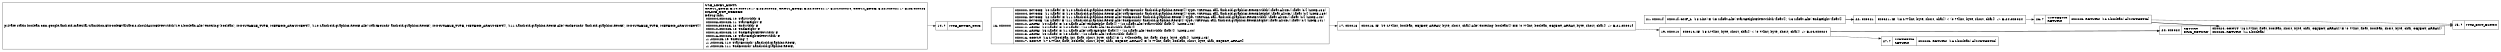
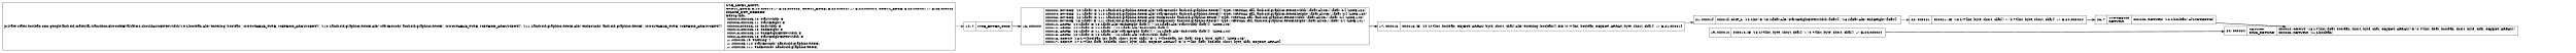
  digraph {
    rankdir=LR
    node [shape=record]
    edge [style=solid]
    n1 [label="{14\:\ ?|MTH_ENTER_ORIG\l}"]
    n2 [label="{16\:\ 0x0000|0x0000: INVOKE  (r0 I:float) = (r10 I:android.graphics.RectF A[D('startBounds' android.graphics.RectF)]) type: VIRTUAL call: android.graphics.RectF.width():float A[MD:():float (c)] (LINE:138)\l0x0004: INVOKE  (r1 I:float) = (r10 I:android.graphics.RectF A[D('startBounds' android.graphics.RectF)]) type: VIRTUAL call: android.graphics.RectF.height():float A[MD:():float (c)] (LINE:139)\l0x0008: INVOKE  (r2 I:float) = (r11 I:android.graphics.RectF A[D('endBounds' android.graphics.RectF)]) type: VIRTUAL call: android.graphics.RectF.width():float A[MD:():float (c)] (LINE:140)\l0x000c: INVOKE  (r3 I:float) = (r11 I:android.graphics.RectF A[D('endBounds' android.graphics.RectF)]) type: VIRTUAL call: android.graphics.RectF.height():float A[MD:():float (c)] (LINE:141)\l0x0010: ARITH  (r4 I:float) = (r3 I:float A[D('endHeight' float)]) * (r0 I:float A[D('startWidth' float)])  (LINE:143)\l0x0012: ARITH  (r4 I:float) = (r4 I:float) \/ (r2 I:float A[D('endWidth' float)]) \l0x0013: ARITH  (r5 I:float) = (r1 I:float A[D('startHeight' float)]) * (r2 I:float A[D('endWidth' float)])  (LINE:144)\l0x0015: ARITH  (r5 I:float) = (r5 I:float) \/ (r0 I:float A[D('startWidth' float)]) \l0x0016: CONST  (r6 I:??[boolean, int, float, short, byte, char]) = (1 ??[boolean, int, float, short, byte, char])  (LINE:145)\l0x0017: CONST  (r7 I:??[int, float, boolean, short, byte, char, OBJECT, ARRAY]) = (0 ??[int, float, boolean, short, byte, char, OBJECT, ARRAY]) \l}"]
    n3 [label="{17\:\ 0x0018|0x0018: IF  (r9 I:??[int, boolean, OBJECT, ARRAY, byte, short, char] A[D('entering' boolean)]) == (0 ??[int, boolean, OBJECT, ARRAY, byte, short, char])  \-\> B:21:0x001f \l}"]
    n4 [label="{21\:\ 0x001f|0x001f: CMP_L  (r8 I:int) = (r5 I:float A[D('startHeightFitToWidth' float)]), (r3 I:float A[D('endHeight' float)]) \l}"]
    n5 [label="{22\:\ 0x0021|0x0021: IF  (r8 I:??[int, byte, short, char]) \< (0 ??[int, byte, short, char])  \-\> B:24:0x0024 \l}"]
    n6 [label="{19\:\ 0x001c|0x001c: IF  (r8 I:??[int, byte, short, char]) \< (0 ??[int, byte, short, char])  \-\> B:24:0x0024 \l}"]
    n7 [label="{24\:\ 0x0024|RETURN\lORIG_RETURN\l|0x0024: CONST  (r6 I:??[int, float, boolean, short, byte, char, OBJECT, ARRAY]) = (0 ??[int, float, boolean, short, byte, char, OBJECT, ARRAY]) \l0x0025: RETURN  (r1 I:boolean) \l}"]
-   n8 [label="{27\:\ ?|SYNTHETIC\lRETURN\l|0x0025: RETURN  (r6 I:boolean) A[SYNTHETIC]\l}"]
-   n9 [label="{15\:\ ?|MTH_EXIT_BLOCK\l}"]
    n10 [label="{26\:\ ?|SYNTHETIC\lRETURN\l|0x0025: RETURN  (r6 I:boolean) A[SYNTHETIC]\l}"]
    n11 [label="{private static boolean com.google.android.material.transition.FitModeEvaluators.shouldAutoFitToWidth((r9 I:boolean A[D('entering' boolean), IMMUTABLE_TYPE, METHOD_ARGUMENT]), (r10 I:android.graphics.RectF A[D('startBounds' android.graphics.RectF), IMMUTABLE_TYPE, METHOD_ARGUMENT]), (r11 I:android.graphics.RectF A[D('endBounds' android.graphics.RectF), IMMUTABLE_TYPE, METHOD_ARGUMENT]))  | USE_LINES_HINTS\lCROSS_EDGE: B:19:0x001c \-\> B:25:0x0025, CROSS_EDGE: B:22:0x0021 \-\> B:24:0x0024, CROSS_EDGE: B:22:0x0021 \-\> B:25:0x0025\lINLINE_NOT_NEEDED\lDebug Info:\l  0x0004\-0x0025: r0 'startWidth' F\l  0x0008\-0x0025: r1 'startHeight' F\l  0x000c\-0x0025: r2 'endWidth' F\l  0x0010\-0x0025: r3 'endHeight' F\l  0x0013\-0x0025: r4 'endHeightFitToWidth' F\l  0x0016\-0x0025: r5 'startHeightFitToWidth' F\l  \-1 \-0x0025: r9 'entering' Z\l  \-1 \-0x0025: r10 'startBounds' Landroid\/graphics\/RectF;\l  \-1 \-0x0025: r11 'endBounds' Landroid\/graphics\/RectF;\l}"]
-   n2 -> n3
-   n3 -> n6
-   n4 -> n5 [style=bold]
-   n5 -> n10
+   n1 -> n2 [style=bold]
+   n2 -> n3 [style=bold]
+   n3 -> n4
+   n4 -> n5
+   n5 -> n10 [style=bold]
    n6 -> n7 [style=bold]
-   n6 -> n8
-   n7 -> n9
    n10 -> n7 [style=bold]
-   n10 -> n9
    n11 -> n1
  }
